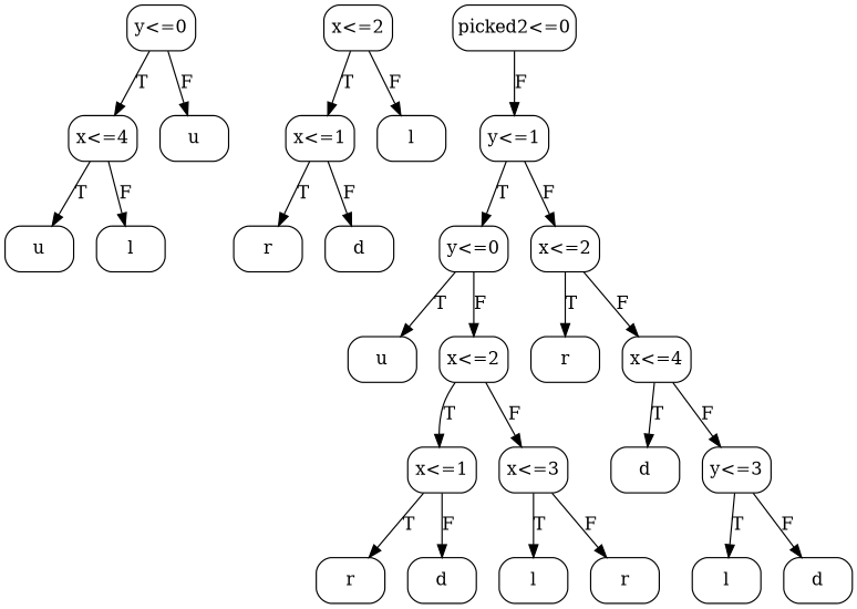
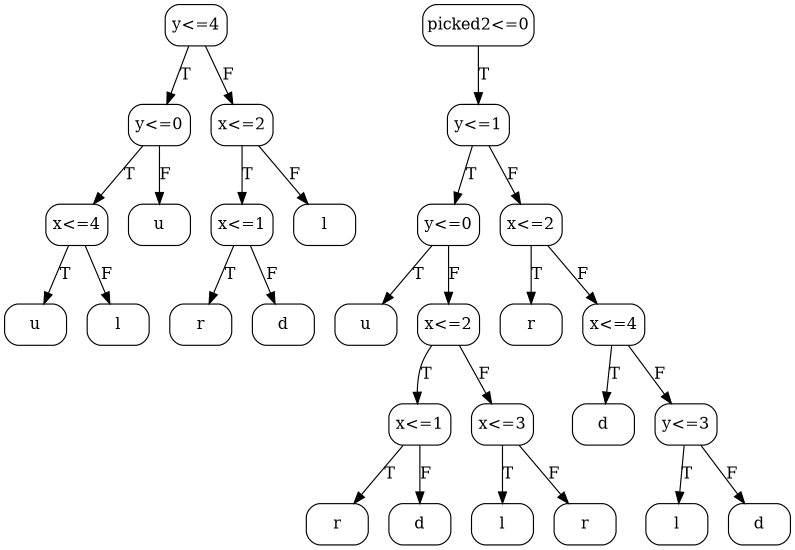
  digraph {
    node [margin="0.05,0.05" shape=box style=rounded]
    n1 [label=u]
    n2 [label=l]
    n3 [label="x<=4"]
    n4 [label=u]
    n5 [label="y<=0"]
    n6 [label=r]
    n7 [label=d]
    n8 [label="x<=1"]
    n9 [label=l]
    n10 [label="x<=2"]
+   n11 [label="y<=4"]
    n12 [label=u]
    n13 [label=r]
    n14 [label=d]
    n15 [label="x<=1"]
    n16 [label=l]
    n17 [label=r]
    n18 [label="x<=3"]
    n19 [label="x<=2"]
    n20 [label="y<=0"]
    n21 [label=r]
    n22 [label=d]
    n23 [label=l]
    n24 [label=d]
    n25 [label="y<=3"]
    n26 [label="x<=4"]
    n27 [label="x<=2"]
    n28 [label="y<=1"]
    n29 [label="picked2<=0"]
    n3 -> n1 [label=T]
    n3 -> n2 [label=F]
    n5 -> n3 [label=T]
    n5 -> n4 [label=F]
    n8 -> n6 [label=T]
    n8 -> n7 [label=F]
    n10 -> n8 [label=T]
    n10 -> n9 [label=F]
+   n11 -> n5 [label=T]
+   n11 -> n10 [label=F]
    n15 -> n13 [label=T]
    n15 -> n14 [label=F]
    n18 -> n16 [label=T]
    n18 -> n17 [label=F]
    n19 -> n15 [label=T]
    n19 -> n18 [label=F]
    n20 -> n12 [label=T]
    n20 -> n19 [label=F]
    n25 -> n23 [label=T]
    n25 -> n24 [label=F]
    n26 -> n22 [label=T]
    n26 -> n25 [label=F]
    n27 -> n21 [label=T]
    n27 -> n26 [label=F]
    n28 -> n20 [label=T]
    n28 -> n27 [label=F]
-   n29 -> n28 [label=F]
+   n29 -> n28 [label=T]
  }
